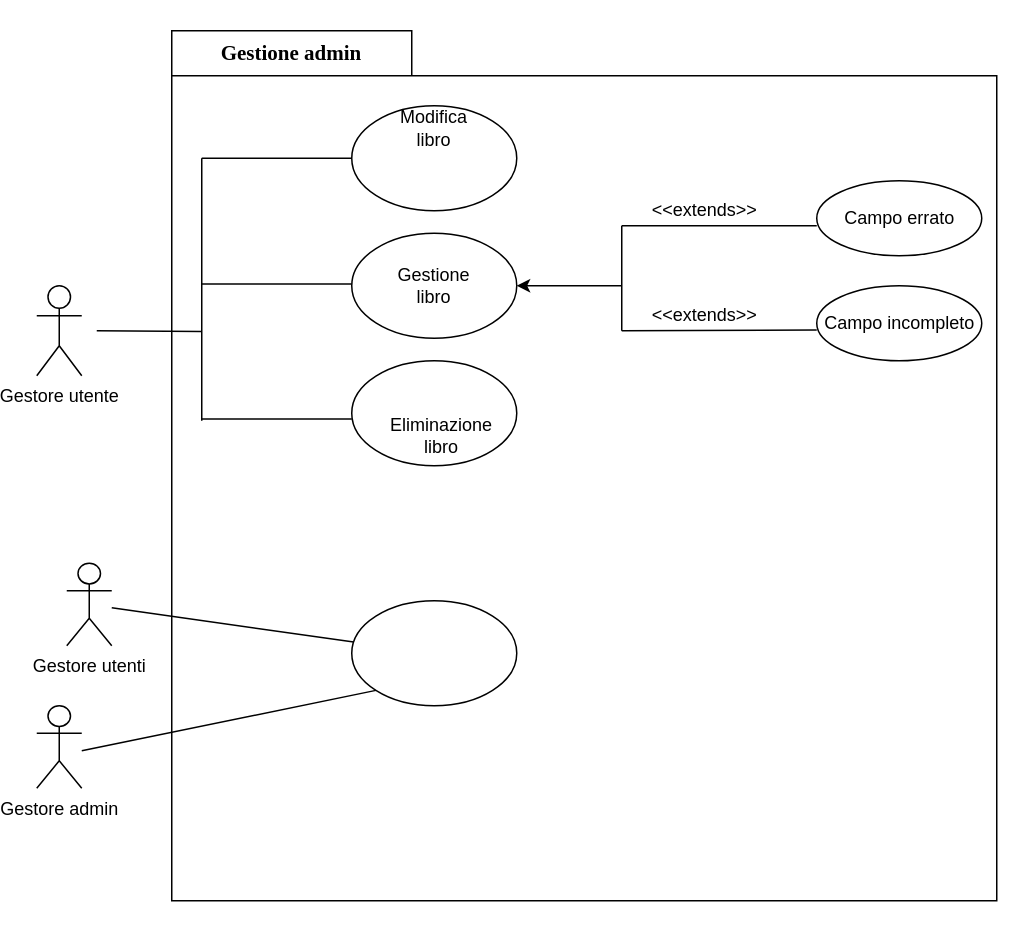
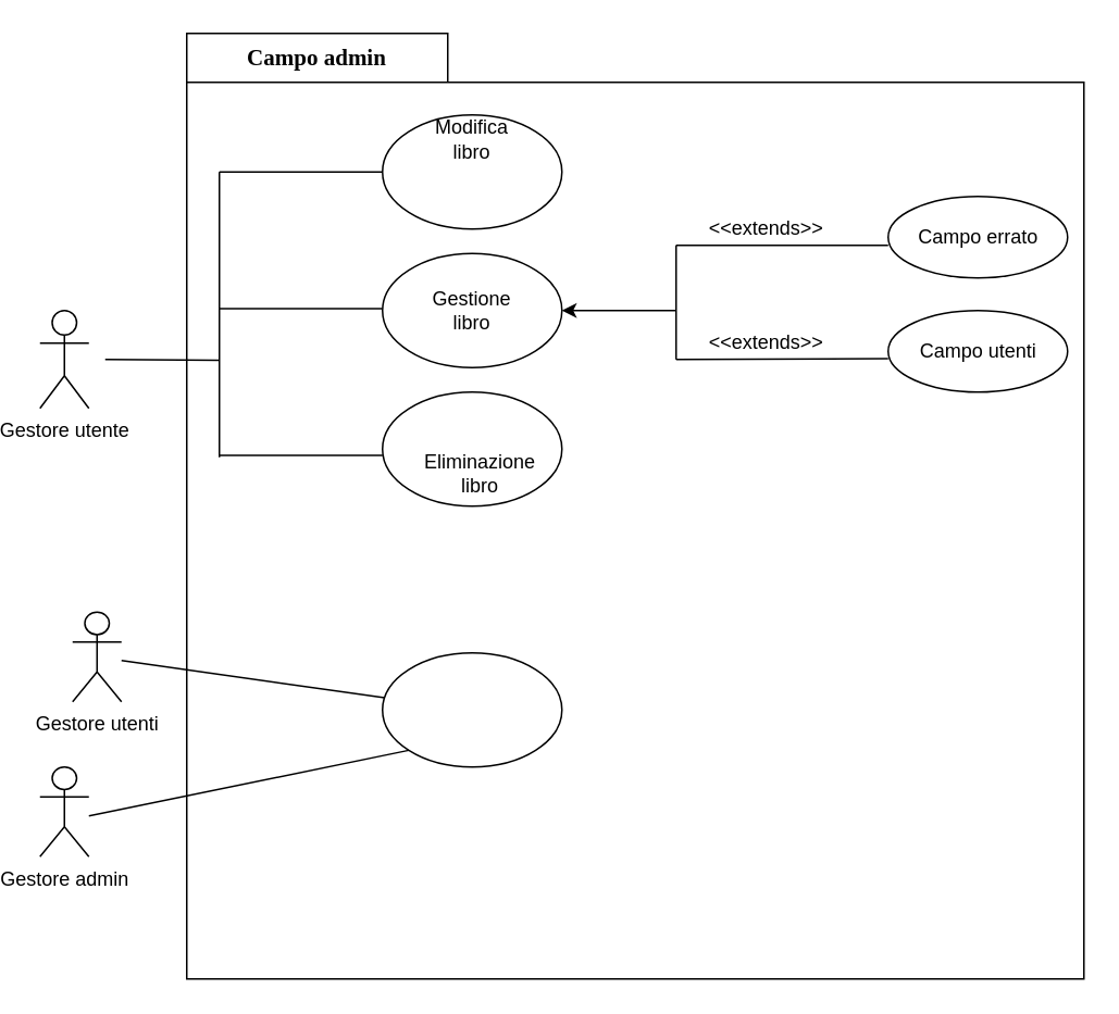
  <mxCell id="0" />
  <mxCell id="1" parent="0" />
  <mxCell id="2" value="&lt;h3&gt;&lt;br&gt;&lt;/h3&gt;" style="shape=folder;fontStyle=1;spacingTop=10;tabWidth=160;tabHeight=30;tabPosition=left;html=1;" vertex="1" parent="1"><mxGeometry x="110" y="20" width="550" height="580" as="geometry" /></mxCell>
  <mxCell id="3" value="Gestore utente" style="shape=umlActor;verticalLabelPosition=bottom;verticalAlign=top;html=1;outlineConnect=0;" parent="1" vertex="1"><mxGeometry x="20" y="190" width="30" height="60" as="geometry" /></mxCell>
  <mxCell id="4" value="" style="endArrow=none;html=1;" parent="1" edge="1"><mxGeometry width="50" height="50" relative="1" as="geometry"><mxPoint x="60" y="220" as="sourcePoint" /><mxPoint x="130" y="220.42" as="targetPoint" /></mxGeometry></mxCell>
  <mxCell id="5" value="" style="ellipse;whiteSpace=wrap;html=1;" parent="1" vertex="1"><mxGeometry x="230" y="70" width="110" height="70" as="geometry" /></mxCell>
  <mxCell id="6" value="" style="ellipse;whiteSpace=wrap;html=1;" parent="1" vertex="1"><mxGeometry x="230" y="155" width="110" height="70" as="geometry" /></mxCell>
  <mxCell id="7" value="" style="ellipse;whiteSpace=wrap;html=1;" parent="1" vertex="1"><mxGeometry x="230" y="240" width="110" height="70" as="geometry" /></mxCell>
  <mxCell id="8" value="" style="ellipse;whiteSpace=wrap;html=1;" parent="1" vertex="1"><mxGeometry x="230" y="400" width="110" height="70" as="geometry" /></mxCell>
  <mxCell id="9" value="Modifica libro" style="text;html=1;strokeColor=none;fillColor=none;align=center;verticalAlign=middle;whiteSpace=wrap;rounded=0;" parent="1" vertex="1"><mxGeometry x="265" y="75" width="40" height="20" as="geometry" /></mxCell>
  <mxCell id="10" value="Gestione libro" style="text;html=1;strokeColor=none;fillColor=none;align=center;verticalAlign=middle;whiteSpace=wrap;rounded=0;" parent="1" vertex="1"><mxGeometry x="265" y="180" width="40" height="20" as="geometry" /></mxCell>
  <mxCell id="11" value="Eliminazione libro" style="text;html=1;strokeColor=none;fillColor=none;align=center;verticalAlign=middle;whiteSpace=wrap;rounded=0;" parent="1" vertex="1"><mxGeometry x="270" y="280" width="40" height="20" as="geometry" /></mxCell>
  <mxCell id="12" value="" style="endArrow=none;html=1;" parent="1" edge="1"><mxGeometry width="50" height="50" relative="1" as="geometry"><mxPoint x="130" y="280" as="sourcePoint" /><mxPoint x="130" y="105" as="targetPoint" /></mxGeometry></mxCell>
  <mxCell id="13" value="" style="endArrow=none;html=1;" parent="1" edge="1"><mxGeometry width="50" height="50" relative="1" as="geometry"><mxPoint x="130" y="105" as="sourcePoint" /><mxPoint x="230" y="105" as="targetPoint" /></mxGeometry></mxCell>
  <mxCell id="14" value="" style="endArrow=none;html=1;" parent="1" edge="1"><mxGeometry width="50" height="50" relative="1" as="geometry"><mxPoint x="130" y="188.82" as="sourcePoint" /><mxPoint x="230" y="188.82" as="targetPoint" /></mxGeometry></mxCell>
  <mxCell id="15" value="" style="endArrow=none;html=1;" parent="1" edge="1"><mxGeometry width="50" height="50" relative="1" as="geometry"><mxPoint x="130" y="278.82" as="sourcePoint" /><mxPoint x="230" y="278.82" as="targetPoint" /></mxGeometry></mxCell>
  <mxCell id="16" value="" style="endArrow=none;html=1;" parent="1" edge="1" target="8" source="25"><mxGeometry width="50" height="50" relative="1" as="geometry"><mxPoint x="100" y="454" as="sourcePoint" /><mxPoint x="160" y="454.41" as="targetPoint" /></mxGeometry></mxCell>
  <mxCell id="17" value="" style="endArrow=none;html=1;" parent="1" edge="1"><mxGeometry width="50" height="50" relative="1" as="geometry"><mxPoint x="410" y="150" as="sourcePoint" /><mxPoint x="410" y="220" as="targetPoint" /></mxGeometry></mxCell>
  <mxCell id="18" value="" style="endArrow=none;html=1;" parent="1" edge="1"><mxGeometry width="50" height="50" relative="1" as="geometry"><mxPoint x="410" y="150" as="sourcePoint" /><mxPoint x="540" y="150" as="targetPoint" /></mxGeometry></mxCell>
  <mxCell id="19" value="" style="endArrow=none;html=1;" parent="1" edge="1"><mxGeometry width="50" height="50" relative="1" as="geometry"><mxPoint x="410" y="220" as="sourcePoint" /><mxPoint x="540" y="219.58" as="targetPoint" /></mxGeometry></mxCell>
  <mxCell id="20" value="&amp;lt;&amp;lt;extends&amp;gt;&amp;gt;" style="text;html=1;align=center;verticalAlign=middle;resizable=0;points=[];autosize=1;" parent="1" vertex="1"><mxGeometry x="420" y="200" width="90" height="20" as="geometry" /></mxCell>
  <mxCell id="21" value="" style="ellipse;whiteSpace=wrap;html=1;verticalAlign=top;" parent="1" vertex="1"><mxGeometry x="540" y="190" width="110" height="50" as="geometry" /></mxCell>
- <mxCell id="22" value="Campo incompleto" style="text;html=1;align=center;verticalAlign=middle;resizable=0;points=[];autosize=1;" parent="1" vertex="1"><mxGeometry x="535" y="205" width="120" height="20" as="geometry" /></mxCell>
+ <mxCell id="22" value="Campo utenti" style="text;html=1;align=center;verticalAlign=middle;resizable=0;points=[];autosize=1;" parent="1" vertex="1"><mxGeometry x="535" y="205" width="120" height="20" as="geometry" /></mxCell>
  <mxCell id="23" value="" style="ellipse;whiteSpace=wrap;html=1;verticalAlign=top;" parent="1" vertex="1"><mxGeometry x="540" y="120" width="110" height="50" as="geometry" /></mxCell>
  <mxCell id="24" value="Campo errato" style="text;html=1;align=center;verticalAlign=middle;resizable=0;points=[];autosize=1;" parent="1" vertex="1"><mxGeometry x="550" y="135" width="90" height="20" as="geometry" /></mxCell>
  <mxCell id="25" value="Gestore utenti" style="shape=umlActor;verticalLabelPosition=bottom;verticalAlign=top;html=1;outlineConnect=0;" parent="1" vertex="1"><mxGeometry x="40" y="375" width="30" height="55" as="geometry" /></mxCell>
  <mxCell id="26" value="" style="endArrow=none;html=1;entryX=0;entryY=1;entryDx=0;entryDy=0;" parent="1" edge="1" target="8"><mxGeometry width="50" height="50" relative="1" as="geometry"><mxPoint x="50" y="500" as="sourcePoint" /><mxPoint x="110" y="500.41" as="targetPoint" /></mxGeometry></mxCell>
  <mxCell id="27" value="Gestore admin" style="shape=umlActor;verticalLabelPosition=bottom;verticalAlign=top;html=1;outlineConnect=0;" parent="1" vertex="1"><mxGeometry x="20" y="470" width="30" height="55" as="geometry" /></mxCell>
- <mxCell id="28" value="&lt;h3&gt;&lt;font face=&quot;Verdana&quot; style=&quot;font-size: 14px&quot;&gt;Gestione admin&lt;/font&gt;&lt;/h3&gt;" style="text;html=1;strokeColor=none;fillColor=none;align=center;verticalAlign=middle;whiteSpace=wrap;rounded=0;" vertex="1" parent="1"><mxGeometry x="90" y="20" width="200" height="30" as="geometry" /></mxCell>
+ <mxCell id="28" value="&lt;h3&gt;&lt;font face=&quot;Verdana&quot; style=&quot;font-size: 14px&quot;&gt;Campo admin&lt;/font&gt;&lt;/h3&gt;" style="text;html=1;strokeColor=none;fillColor=none;align=center;verticalAlign=middle;whiteSpace=wrap;rounded=0;" vertex="1" parent="1"><mxGeometry x="90" y="20" width="200" height="30" as="geometry" /></mxCell>
  <mxCell id="29" value="" style="endArrow=classic;html=1;entryX=1;entryY=0.5;entryDx=0;entryDy=0;" edge="1" parent="1" target="6"><mxGeometry width="50" height="50" relative="1" as="geometry"><mxPoint x="410" y="190" as="sourcePoint" /><mxPoint x="460" y="250" as="targetPoint" /><Array as="points"><mxPoint x="370" y="190" /></Array></mxGeometry></mxCell>
  <mxCell id="30" value="&amp;lt;&amp;lt;extends&amp;gt;&amp;gt;" style="text;html=1;align=center;verticalAlign=middle;resizable=0;points=[];autosize=1;" parent="1" vertex="1"><mxGeometry x="420" y="130" width="90" height="20" as="geometry" /></mxCell>
  <mxCell id="31" value="" style="endArrow=none;html=1;" edge="1" parent="1" target="30"><mxGeometry width="50" height="50" relative="1" as="geometry"><mxPoint x="420" y="150" as="sourcePoint" /><mxPoint x="540" y="150" as="targetPoint" /></mxGeometry></mxCell>
